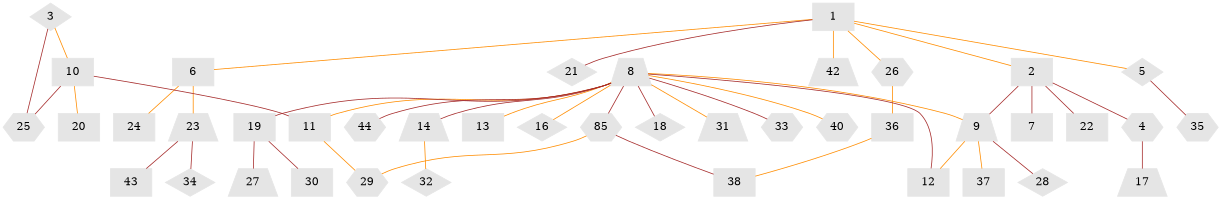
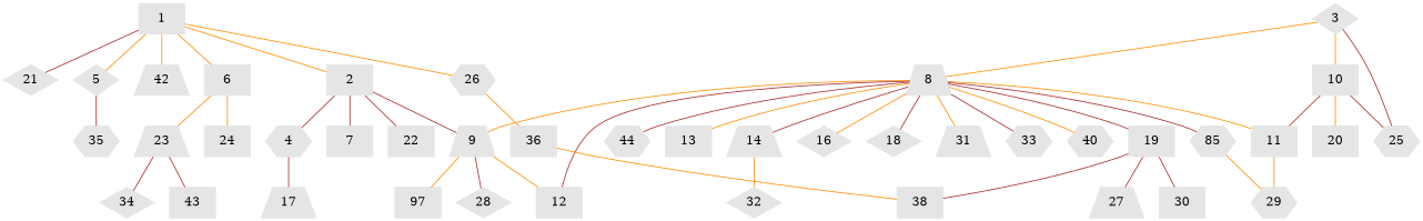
  graph {
    node [color=gray90 shape=box style=filled]
    edge [color=darkorange weight=1.0]
    1
    2
    5 [shape=diamond]
    6
    21 [shape=diamond]
    26 [shape=hexagon]
    42 [shape=trapezium]
    4 [shape=hexagon]
    7
    22
    9 [shape=trapezium]
    3 [shape=diamond]
    8 [shape=trapezium]
    10
    25 [shape=hexagon]
    35 [shape=hexagon]
    23 [shape=trapezium]
    24
    36
    17 [shape=trapezium]
    11
    12
    13
    14 [shape=trapezium]
    n25 [label=85 shape=hexagon]
    16 [shape=diamond]
    18 [shape=diamond]
    19
    31 [shape=trapezium]
    33 [shape=hexagon]
    40 [shape=hexagon]
    44 [shape=hexagon]
    20
    34 [shape=diamond]
    43
    28 [shape=diamond]
-   37
+   37 [label=97]
    29 [shape=hexagon]
    32 [shape=diamond]
    27 [shape=trapezium]
    30
    38
    1 -- 2
    1 -- 5
    1 -- 6
    1 -- 21 [color=brown]
    1 -- 26
    1 -- 42 [weight=2.0]
    2 -- 4 [color=brown weight=2.0]
    2 -- 7 [color=brown weight=2.0]
    2 -- 22 [color=brown]
    2 -- 9 [color=brown]
    5 -- 35 [color=brown]
    6 -- 23
    6 -- 24
    26 -- 36
    4 -- 17 [color=brown weight=2.0]
    9 -- 12
    9 -- 28 [color=brown]
    9 -- 37
+   3 -- 8
    3 -- 10
    3 -- 25 [color=brown]
    8 -- 9
    8 -- 11
    8 -- 12 [color=brown]
    8 -- 13
    8 -- 14 [color=brown]
    8 -- n25 [color=brown]
    8 -- 16
    8 -- 18 [color=brown]
    8 -- 19 [color=brown]
    8 -- 31
    8 -- 33 [color=brown]
    8 -- 40
    8 -- 44 [color=brown]
    10 -- 25 [color=brown]
    10 -- 11 [color=brown]
    10 -- 20
    23 -- 34 [color=brown]
    23 -- 43 [color=brown]
    36 -- 38
    11 -- 29 [weight=2.0]
    14 -- 32
    n25 -- 29
    19 -- 27 [color=brown]
    19 -- 30 [color=brown]
-   n25 -- 38 [color=brown]
+   19 -- 38 [color=brown]
  }
